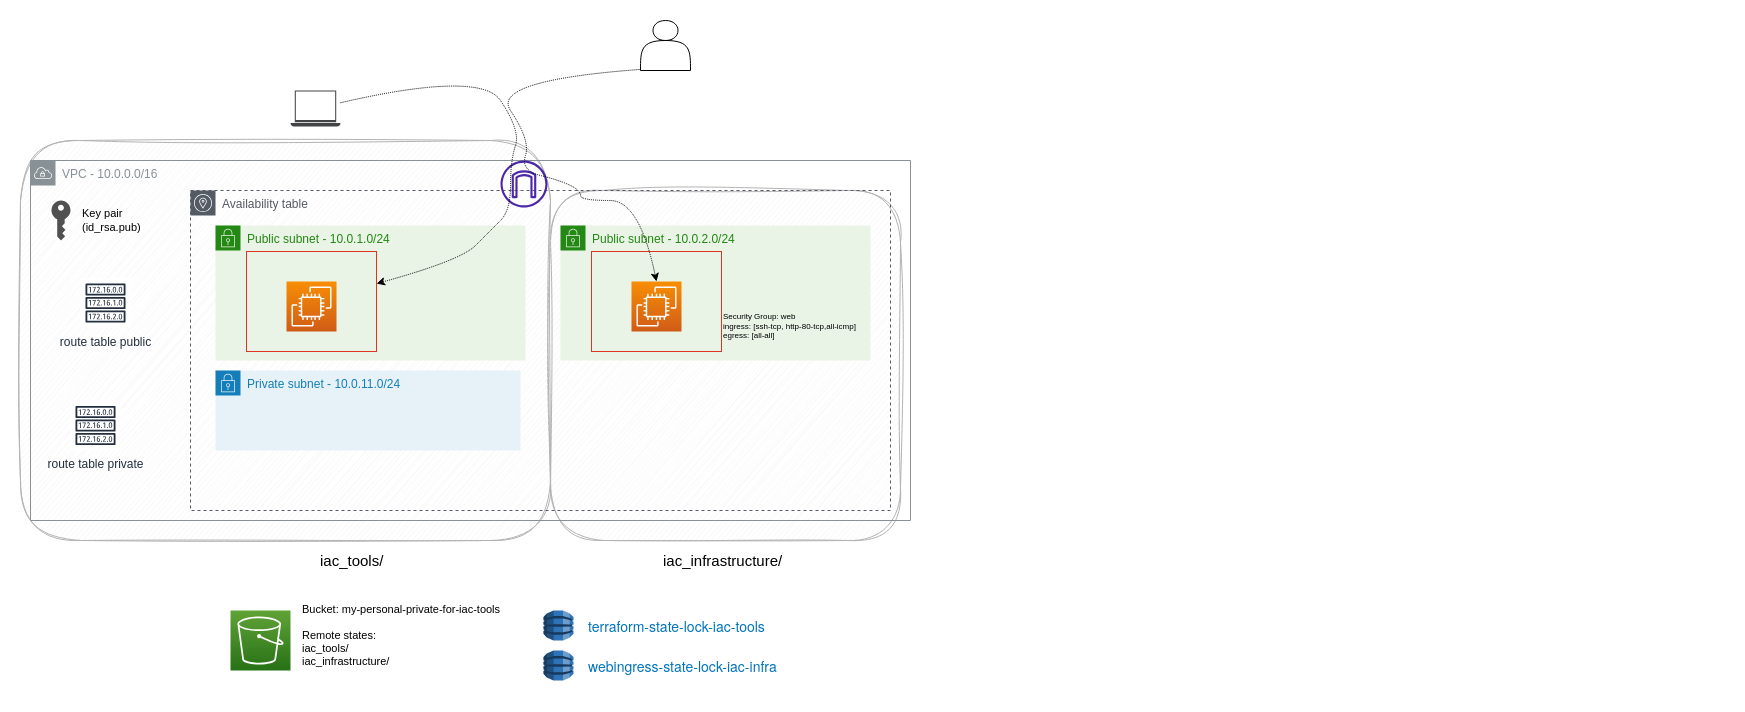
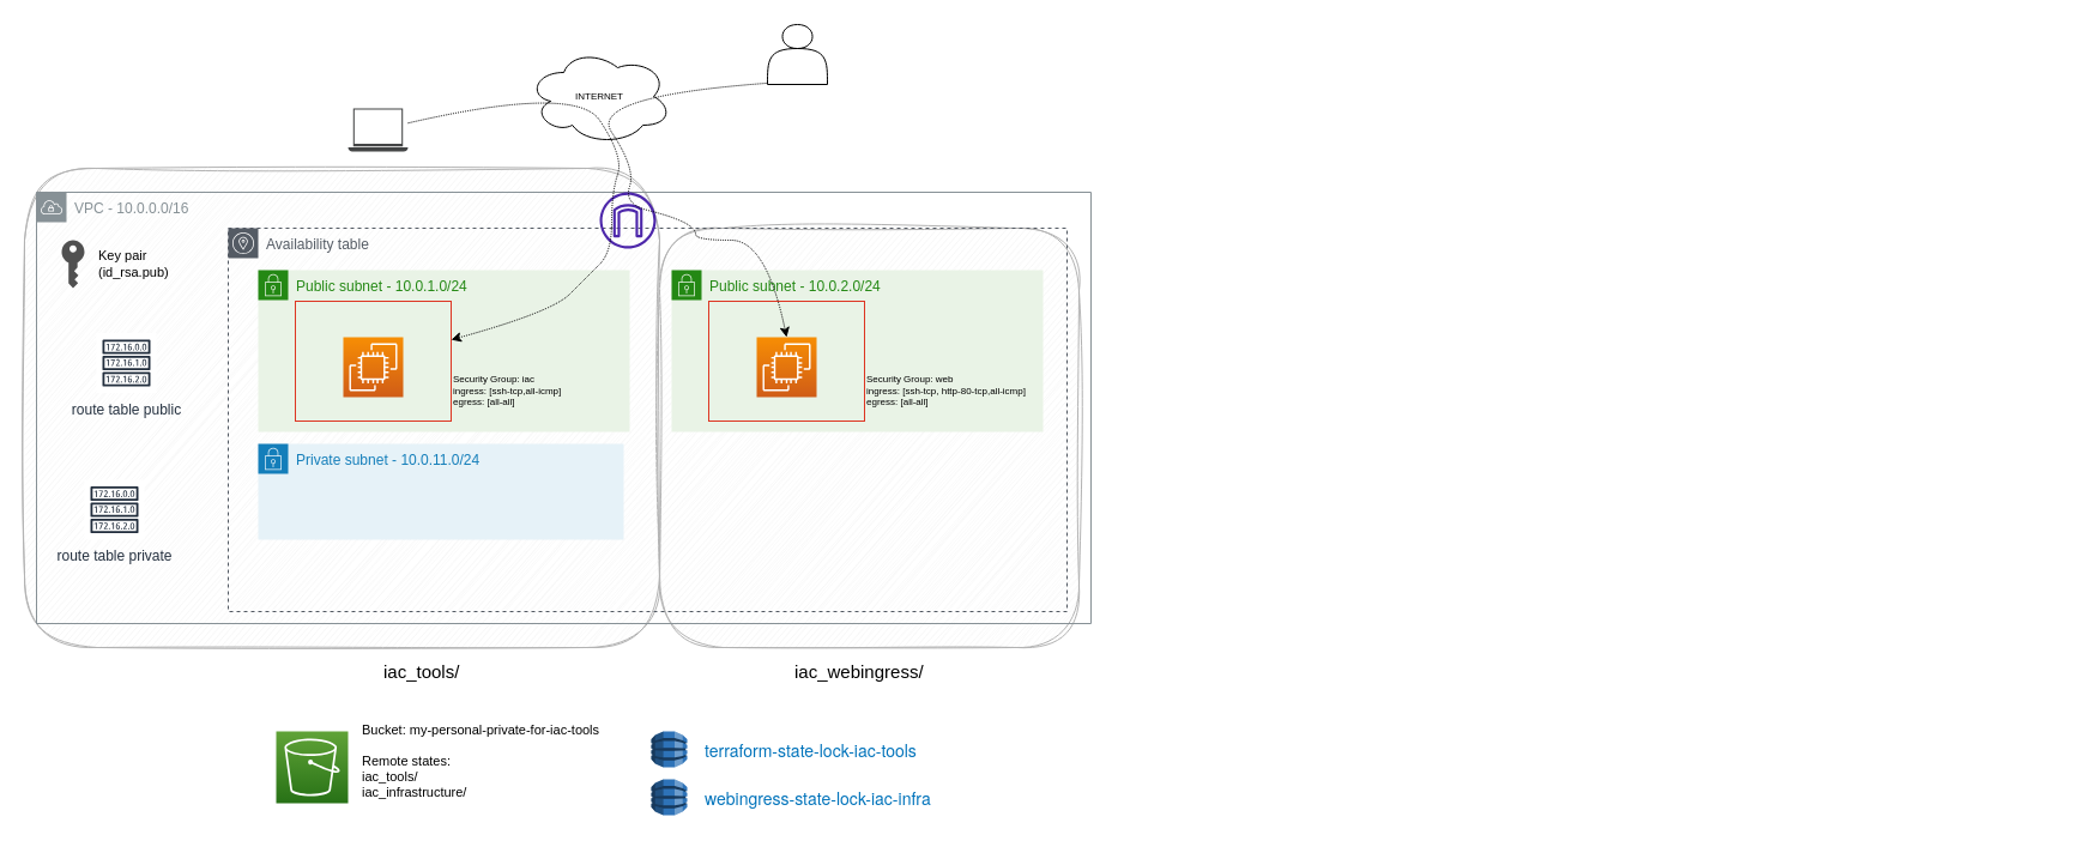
  <mxCell id="0" />
  <mxCell id="1" parent="0" />
  <mxCell id="2" value="" style="rounded=1;whiteSpace=wrap;html=1;fontSize=11;fillColor=#f5f5f5;strokeColor=#B3B3B3;fontColor=#333333;sketch=1;curveFitting=1;jiggle=2;" parent="1" vertex="1"><mxGeometry x="550" y="190" width="350" height="350" as="geometry" /></mxCell>
  <mxCell id="3" value="" style="rounded=1;whiteSpace=wrap;html=1;fontSize=11;fillColor=#f5f5f5;strokeColor=#B3B3B3;fontColor=#333333;sketch=1;curveFitting=1;jiggle=2;" parent="1" vertex="1"><mxGeometry x="20" y="140" width="530" height="400" as="geometry" /></mxCell>
  <mxCell id="4" value="Availability table" style="sketch=0;outlineConnect=0;gradientColor=none;html=1;whiteSpace=wrap;fontSize=12;fontStyle=0;shape=mxgraph.aws4.group;grIcon=mxgraph.aws4.group_availability_zone;strokeColor=#545B64;fillColor=none;verticalAlign=top;align=left;spacingLeft=30;fontColor=#545B64;dashed=1;" parent="1" vertex="1"><mxGeometry x="190" y="190" width="700" height="320" as="geometry" /></mxCell>
  <mxCell id="5" value="VPC - 10.0.0.0/16" style="sketch=0;outlineConnect=0;gradientColor=none;html=1;whiteSpace=wrap;fontSize=12;fontStyle=0;shape=mxgraph.aws4.group;grIcon=mxgraph.aws4.group_vpc;strokeColor=#879196;fillColor=none;verticalAlign=top;align=left;spacingLeft=30;fontColor=#879196;dashed=0;" parent="1" vertex="1"><mxGeometry x="30" y="160" width="880" height="360" as="geometry" /></mxCell>
  <mxCell id="6" value="Public subnet - 10.0.1.0/24" style="points=[[0,0],[0.25,0],[0.5,0],[0.75,0],[1,0],[1,0.25],[1,0.5],[1,0.75],[1,1],[0.75,1],[0.5,1],[0.25,1],[0,1],[0,0.75],[0,0.5],[0,0.25]];outlineConnect=0;gradientColor=none;html=1;whiteSpace=wrap;fontSize=12;fontStyle=0;container=1;pointerEvents=0;collapsible=0;recursiveResize=0;shape=mxgraph.aws4.group;grIcon=mxgraph.aws4.group_security_group;grStroke=0;strokeColor=#248814;fillColor=#E9F3E6;verticalAlign=top;align=left;spacingLeft=30;fontColor=#248814;dashed=0;" parent="1" vertex="1"><mxGeometry x="215" y="225" width="310" height="135" as="geometry" /></mxCell>
  <mxCell id="7" value="" style="fillColor=none;strokeColor=#DD3522;verticalAlign=top;fontStyle=0;fontColor=#DD3522;" parent="6" vertex="1"><mxGeometry x="31" y="26" width="130" height="100" as="geometry" /></mxCell>
  <mxCell id="8" value="" style="sketch=0;points=[[0,0,0],[0.25,0,0],[0.5,0,0],[0.75,0,0],[1,0,0],[0,1,0],[0.25,1,0],[0.5,1,0],[0.75,1,0],[1,1,0],[0,0.25,0],[0,0.5,0],[0,0.75,0],[1,0.25,0],[1,0.5,0],[1,0.75,0]];outlineConnect=0;fontColor=#232F3E;gradientColor=#F78E04;gradientDirection=north;fillColor=#D05C17;strokeColor=#ffffff;dashed=0;verticalLabelPosition=bottom;verticalAlign=top;align=center;html=1;fontSize=12;fontStyle=0;aspect=fixed;shape=mxgraph.aws4.resourceIcon;resIcon=mxgraph.aws4.ec2;" parent="6" vertex="1"><mxGeometry x="71" y="56" width="50" height="50" as="geometry" /></mxCell>
+ <mxCell id="9" value="Security Group: iac&lt;br style=&quot;font-size: 8px;&quot;&gt;ingress: [ssh-tcp,all-icmp]&lt;br style=&quot;font-size: 8px;&quot;&gt;egress: [all-all]" style="text;html=1;strokeColor=none;fillColor=none;align=left;verticalAlign=middle;whiteSpace=wrap;rounded=0;fontSize=8;" parent="6" vertex="1"><mxGeometry x="161" y="76" width="120" height="50" as="geometry" /></mxCell>
  <mxCell id="10" value="" style="sketch=0;outlineConnect=0;fontColor=#232F3E;gradientColor=none;fillColor=#4D27AA;strokeColor=none;dashed=0;verticalLabelPosition=bottom;verticalAlign=top;align=center;html=1;fontSize=12;fontStyle=0;aspect=fixed;pointerEvents=1;shape=mxgraph.aws4.internet_gateway;" parent="1" vertex="1"><mxGeometry x="500" y="160" width="47" height="47" as="geometry" /></mxCell>
  <mxCell id="11" value="" style="sketch=0;pointerEvents=1;shadow=0;dashed=0;html=1;strokeColor=none;fillColor=#434445;aspect=fixed;labelPosition=center;verticalLabelPosition=bottom;verticalAlign=top;align=center;outlineConnect=0;shape=mxgraph.vvd.laptop;" parent="1" vertex="1"><mxGeometry x="290" y="90" width="50" height="36" as="geometry" /></mxCell>
  <mxCell id="12" value="Private subnet - 10.0.11.0/24" style="points=[[0,0],[0.25,0],[0.5,0],[0.75,0],[1,0],[1,0.25],[1,0.5],[1,0.75],[1,1],[0.75,1],[0.5,1],[0.25,1],[0,1],[0,0.75],[0,0.5],[0,0.25]];outlineConnect=0;gradientColor=none;html=1;whiteSpace=wrap;fontSize=12;fontStyle=0;container=1;pointerEvents=0;collapsible=0;recursiveResize=0;shape=mxgraph.aws4.group;grIcon=mxgraph.aws4.group_security_group;grStroke=0;strokeColor=#147EBA;fillColor=#E6F2F8;verticalAlign=top;align=left;spacingLeft=30;fontColor=#147EBA;dashed=0;" parent="1" vertex="1"><mxGeometry x="215" y="370" width="305" height="80" as="geometry" /></mxCell>
  <mxCell id="13" value="Public subnet - 10.0.2.0/24" style="points=[[0,0],[0.25,0],[0.5,0],[0.75,0],[1,0],[1,0.25],[1,0.5],[1,0.75],[1,1],[0.75,1],[0.5,1],[0.25,1],[0,1],[0,0.75],[0,0.5],[0,0.25]];outlineConnect=0;gradientColor=none;html=1;whiteSpace=wrap;fontSize=12;fontStyle=0;container=1;pointerEvents=0;collapsible=0;recursiveResize=0;shape=mxgraph.aws4.group;grIcon=mxgraph.aws4.group_security_group;grStroke=0;strokeColor=#248814;fillColor=#E9F3E6;verticalAlign=top;align=left;spacingLeft=30;fontColor=#248814;dashed=0;" parent="1" vertex="1"><mxGeometry x="560" y="225" width="310" height="135" as="geometry" /></mxCell>
  <mxCell id="14" value="" style="fillColor=none;strokeColor=#DD3522;verticalAlign=top;fontStyle=0;fontColor=#DD3522;" parent="13" vertex="1"><mxGeometry x="31" y="26" width="130" height="100" as="geometry" /></mxCell>
  <mxCell id="15" value="" style="sketch=0;points=[[0,0,0],[0.25,0,0],[0.5,0,0],[0.75,0,0],[1,0,0],[0,1,0],[0.25,1,0],[0.5,1,0],[0.75,1,0],[1,1,0],[0,0.25,0],[0,0.5,0],[0,0.75,0],[1,0.25,0],[1,0.5,0],[1,0.75,0]];outlineConnect=0;fontColor=#232F3E;gradientColor=#F78E04;gradientDirection=north;fillColor=#D05C17;strokeColor=#ffffff;dashed=0;verticalLabelPosition=bottom;verticalAlign=top;align=center;html=1;fontSize=12;fontStyle=0;aspect=fixed;shape=mxgraph.aws4.resourceIcon;resIcon=mxgraph.aws4.ec2;" parent="13" vertex="1"><mxGeometry x="71" y="56" width="50" height="50" as="geometry" /></mxCell>
  <mxCell id="16" value="Security Group: web&lt;br style=&quot;font-size: 8px;&quot;&gt;ingress: [ssh-tcp, http-80-tcp,all-icmp]&lt;br style=&quot;font-size: 8px;&quot;&gt;egress: [all-all]" style="text;html=1;strokeColor=none;fillColor=none;align=left;verticalAlign=middle;whiteSpace=wrap;rounded=0;fontSize=8;" parent="13" vertex="1"><mxGeometry x="161" y="76" width="139" height="50" as="geometry" /></mxCell>
  <mxCell id="17" value="" style="shape=actor;whiteSpace=wrap;html=1;fontSize=8;" parent="1" vertex="1"><mxGeometry x="640" y="20" width="50" height="50" as="geometry" /></mxCell>
+ <mxCell id="18" value="INTERNET" style="ellipse;shape=cloud;whiteSpace=wrap;html=1;fontSize=8;" parent="1" vertex="1"><mxGeometry x="440" y="40" width="120" height="80" as="geometry" /></mxCell>
  <mxCell id="19" value="" style="curved=1;endArrow=classic;html=1;rounded=0;exitX=-0.02;exitY=0.98;exitDx=0;exitDy=0;exitPerimeter=0;entryX=0.5;entryY=0;entryDx=0;entryDy=0;entryPerimeter=0;dashed=1;dashPattern=1 1;" parent="1" source="17" target="15" edge="1"><mxGeometry width="50" height="50" relative="1" as="geometry"><mxPoint x="350" y="112.242" as="sourcePoint" /><mxPoint x="386" y="293.114" as="targetPoint" /><Array as="points"><mxPoint x="490" y="80" /><mxPoint x="530" y="140" /><mxPoint x="520" y="170" /><mxPoint x="560" y="180" /><mxPoint x="580" y="190" /><mxPoint x="580" y="200" /><mxPoint x="639" y="200" /></Array></mxGeometry></mxCell>
  <mxCell id="20" value="" style="curved=1;endArrow=classic;html=1;rounded=0;dashed=1;dashPattern=1 1;" parent="1" source="11" target="7" edge="1"><mxGeometry width="50" height="50" relative="1" as="geometry"><mxPoint x="540" y="350" as="sourcePoint" /><mxPoint x="590" y="300" as="targetPoint" /><Array as="points"><mxPoint x="480" y="70" /><mxPoint x="520" y="130" /><mxPoint x="510" y="160" /><mxPoint x="510" y="210" /><mxPoint x="490" y="230" /><mxPoint x="460" y="260" /></Array></mxGeometry></mxCell>
  <mxCell id="21" value="" style="sketch=0;points=[[0,0,0],[0.25,0,0],[0.5,0,0],[0.75,0,0],[1,0,0],[0,1,0],[0.25,1,0],[0.5,1,0],[0.75,1,0],[1,1,0],[0,0.25,0],[0,0.5,0],[0,0.75,0],[1,0.25,0],[1,0.5,0],[1,0.75,0]];outlineConnect=0;fontColor=#232F3E;gradientColor=#60A337;gradientDirection=north;fillColor=#277116;strokeColor=#ffffff;dashed=0;verticalLabelPosition=bottom;verticalAlign=top;align=center;html=1;fontSize=12;fontStyle=0;aspect=fixed;shape=mxgraph.aws4.resourceIcon;resIcon=mxgraph.aws4.s3;" parent="1" vertex="1"><mxGeometry x="230" y="610" width="60" height="60" as="geometry" /></mxCell>
  <mxCell id="22" value="Bucket: my-personal-private-for-iac-tools&lt;br&gt;&lt;br&gt;Remote states:&lt;br&gt;iac_tools/&lt;br&gt;iac_infrastructure/&lt;br&gt;&lt;ol style=&quot;padding: 0px; margin: 0px; list-style: none; display: flex; align-items: center; width: 1080px; flex-wrap: wrap; caret-color: rgb(22, 25, 31); color: rgb(22, 25, 31); font-family: &amp;quot;Amazon Ember&amp;quot;, &amp;quot;Helvetica Neue&amp;quot;, Roboto, Arial, sans-serif; font-size: 14px; widows: 2;&quot; class=&quot;awsui_breadcrumb-group-list_d19fg_1dr7c_116&quot;&gt;&lt;li style=&quot;padding: 0px; display: inline-block; margin: 0px;&quot; class=&quot;awsui_item_d19fg_1dr7c_105&quot;&gt;&lt;/li&gt;&lt;li style=&quot;padding: 0px; display: inline-block; margin: 0px;&quot; class=&quot;awsui_item_d19fg_1dr7c_105&quot;&gt;&lt;div style=&quot;display: flex;&quot; class=&quot;awsui_breadcrumb_1kosq_w4ewt_97&quot;&gt;&lt;/div&gt;&lt;/li&gt;&lt;/ol&gt;" style="text;html=1;strokeColor=none;fillColor=none;align=left;verticalAlign=middle;whiteSpace=wrap;rounded=0;fontSize=11;" parent="1" vertex="1"><mxGeometry x="300" y="610" width="300" height="50" as="geometry" /></mxCell>
  <mxCell id="23" value="" style="outlineConnect=0;dashed=0;verticalLabelPosition=bottom;verticalAlign=top;align=center;html=1;shape=mxgraph.aws3.dynamo_db;fillColor=#2E73B8;gradientColor=none;fontSize=11;" parent="1" vertex="1"><mxGeometry x="543" y="650" width="30" height="30" as="geometry" /></mxCell>
  <mxCell id="24" value="" style="outlineConnect=0;dashed=0;verticalLabelPosition=bottom;verticalAlign=top;align=center;html=1;shape=mxgraph.aws3.dynamo_db;fillColor=#2E73B8;gradientColor=none;fontSize=11;" parent="1" vertex="1"><mxGeometry x="543" y="610" width="30" height="30" as="geometry" /></mxCell>
  <mxCell id="25" value="&lt;a style=&quot;border-collapse: separate; border-spacing: 0px; caption-side: top; direction: ltr; empty-cells: show; font-variant-ligatures: normal; font-variant-east-asian: normal; font-variant-position: normal; font-stretch: normal; -webkit-hyphens: none; list-style: outside none disc; tab-size: 8; text-align-last: auto; text-shadow: none; visibility: visible; widows: 2; box-sizing: border-box; font-size: 14px; line-height: var(--font-body-m-line-height-i7xxvv, 22px); font-family: &amp;quot;Amazon Ember&amp;quot;, &amp;quot;Helvetica Neue&amp;quot;, Roboto, Arial, sans-serif; display: inline; color: var(--color-text-link-default-753y4e, #0073bb); text-decoration: none; text-decoration-color: transparent; transition-property: color, text-decoration, -webkit-text-decoration; transition-duration: var(--motion-duration-refresh-only-medium-5flen2, 165ms);&quot; data-awsui-focus-visible=&quot;true&quot; href=&quot;https://eu-central-1.console.aws.amazon.com/dynamodbv2/home?region=eu-central-1#table?name=terraform-state-lock-iac-infra&quot; class=&quot;awsui_link_4c84z_14zdt_93 awsui_variant-secondary_4c84z_14zdt_138 awsui_font-size-body-m_4c84z_14zdt_406&quot;&gt;webingress-state-lock-iac-infra&lt;/a&gt;&lt;br&gt;&lt;ol style=&quot;padding: 0px; margin: 0px; list-style: none; display: flex; align-items: center; width: 1080px; flex-wrap: wrap; caret-color: rgb(22, 25, 31); color: rgb(22, 25, 31); font-family: &amp;quot;Amazon Ember&amp;quot;, &amp;quot;Helvetica Neue&amp;quot;, Roboto, Arial, sans-serif; font-size: 14px; widows: 2;&quot; class=&quot;awsui_breadcrumb-group-list_d19fg_1dr7c_116&quot;&gt;&lt;li style=&quot;padding: 0px; display: inline-block; margin: 0px;&quot; class=&quot;awsui_item_d19fg_1dr7c_105&quot;&gt;&lt;/li&gt;&lt;li style=&quot;padding: 0px; display: inline-block; margin: 0px;&quot; class=&quot;awsui_item_d19fg_1dr7c_105&quot;&gt;&lt;div style=&quot;display: flex;&quot; class=&quot;awsui_breadcrumb_1kosq_w4ewt_97&quot;&gt;&lt;/div&gt;&lt;/li&gt;&lt;/ol&gt;" style="text;html=1;strokeColor=none;fillColor=none;align=left;verticalAlign=middle;whiteSpace=wrap;rounded=0;fontSize=11;" parent="1" vertex="1"><mxGeometry x="586" y="640" width="300" height="50" as="geometry" /></mxCell>
  <mxCell id="26" value="&lt;a style=&quot;border-collapse: separate; border-spacing: 0px; caption-side: top; direction: ltr; empty-cells: show; font-variant-ligatures: normal; font-variant-east-asian: normal; font-variant-position: normal; font-stretch: normal; -webkit-hyphens: none; list-style: outside none disc; tab-size: 8; text-align-last: auto; text-shadow: none; visibility: visible; widows: 2; box-sizing: border-box; font-size: 14px; line-height: var(--font-body-m-line-height-i7xxvv, 22px); font-family: &amp;quot;Amazon Ember&amp;quot;, &amp;quot;Helvetica Neue&amp;quot;, Roboto, Arial, sans-serif; display: inline; color: var(--color-text-link-default-753y4e, #0073bb); text-decoration: none; text-decoration-color: transparent; transition-property: color, text-decoration, -webkit-text-decoration; transition-duration: var(--motion-duration-refresh-only-medium-5flen2, 165ms);&quot; data-awsui-focus-visible=&quot;true&quot; href=&quot;https://eu-central-1.console.aws.amazon.com/dynamodbv2/home?region=eu-central-1#table?name=terraform-state-lock-iac-tools&quot; class=&quot;awsui_link_4c84z_14zdt_93 awsui_variant-secondary_4c84z_14zdt_138 awsui_font-size-body-m_4c84z_14zdt_406&quot;&gt;terraform-state-lock-iac-tools&lt;/a&gt;&lt;br&gt;&lt;ol class=&quot;awsui_breadcrumb-group-list_d19fg_1dr7c_116&quot; style=&quot;padding: 0px; margin: 0px; list-style: none; display: flex; align-items: center; width: 1080px; flex-wrap: wrap; caret-color: rgb(22, 25, 31); color: rgb(22, 25, 31); font-family: &amp;quot;Amazon Ember&amp;quot;, &amp;quot;Helvetica Neue&amp;quot;, Roboto, Arial, sans-serif; font-size: 14px; widows: 2;&quot;&gt;&lt;li class=&quot;awsui_item_d19fg_1dr7c_105&quot; style=&quot;padding: 0px; display: inline-block; margin: 0px;&quot;&gt;&lt;/li&gt;&lt;li class=&quot;awsui_item_d19fg_1dr7c_105&quot; style=&quot;padding: 0px; display: inline-block; margin: 0px;&quot;&gt;&lt;div class=&quot;awsui_breadcrumb_1kosq_w4ewt_97&quot; style=&quot;display: flex;&quot;&gt;&lt;/div&gt;&lt;/li&gt;&lt;/ol&gt;" style="text;html=1;strokeColor=none;fillColor=none;align=left;verticalAlign=middle;whiteSpace=wrap;rounded=0;fontSize=11;" parent="1" vertex="1"><mxGeometry x="586" y="600" width="300" height="50" as="geometry" /></mxCell>
  <mxCell id="27" value="iac_tools/&lt;br style=&quot;font-size: 15px;&quot;&gt;&lt;ol style=&quot;padding: 0px; margin: 0px; list-style: none; display: flex; align-items: center; width: 1080px; flex-wrap: wrap; caret-color: rgb(22, 25, 31); color: rgb(22, 25, 31); font-family: &amp;quot;Amazon Ember&amp;quot;, &amp;quot;Helvetica Neue&amp;quot;, Roboto, Arial, sans-serif; font-size: 15px; widows: 2;&quot; class=&quot;awsui_breadcrumb-group-list_d19fg_1dr7c_116&quot;&gt;&lt;li style=&quot;padding: 0px; display: inline-block; margin: 0px; font-size: 15px;&quot; class=&quot;awsui_item_d19fg_1dr7c_105&quot;&gt;&lt;/li&gt;&lt;li style=&quot;padding: 0px; display: inline-block; margin: 0px; font-size: 15px;&quot; class=&quot;awsui_item_d19fg_1dr7c_105&quot;&gt;&lt;div style=&quot;display: flex; font-size: 15px;&quot; class=&quot;awsui_breadcrumb_1kosq_w4ewt_97&quot;&gt;&lt;/div&gt;&lt;/li&gt;&lt;/ol&gt;" style="text;html=1;strokeColor=none;fillColor=none;align=left;verticalAlign=middle;whiteSpace=wrap;rounded=0;fontSize=15;strokeWidth=1;" parent="1" vertex="1"><mxGeometry x="318" y="534.5" width="74" height="50" as="geometry" /></mxCell>
- <mxCell id="28" value="iac_infrastructure/&lt;br style=&quot;font-size: 15px;&quot;&gt;&lt;ol style=&quot;padding: 0px; margin: 0px; list-style: none; display: flex; align-items: center; width: 1080px; flex-wrap: wrap; caret-color: rgb(22, 25, 31); color: rgb(22, 25, 31); font-family: &amp;quot;Amazon Ember&amp;quot;, &amp;quot;Helvetica Neue&amp;quot;, Roboto, Arial, sans-serif; font-size: 15px; widows: 2;&quot; class=&quot;awsui_breadcrumb-group-list_d19fg_1dr7c_116&quot;&gt;&lt;li style=&quot;padding: 0px; display: inline-block; margin: 0px; font-size: 15px;&quot; class=&quot;awsui_item_d19fg_1dr7c_105&quot;&gt;&lt;/li&gt;&lt;li style=&quot;padding: 0px; display: inline-block; margin: 0px; font-size: 15px;&quot; class=&quot;awsui_item_d19fg_1dr7c_105&quot;&gt;&lt;div style=&quot;display: flex; font-size: 15px;&quot; class=&quot;awsui_breadcrumb_1kosq_w4ewt_97&quot;&gt;&lt;/div&gt;&lt;/li&gt;&lt;/ol&gt;" style="text;html=1;strokeColor=none;fillColor=none;align=left;verticalAlign=middle;whiteSpace=wrap;rounded=0;fontSize=15;" parent="1" vertex="1"><mxGeometry x="661" y="535" width="150" height="50" as="geometry" /></mxCell>
+ <mxCell id="28" value="iac_webingress/&lt;br style=&quot;font-size: 15px;&quot;&gt;&lt;ol style=&quot;padding: 0px; margin: 0px; list-style: none; display: flex; align-items: center; width: 1080px; flex-wrap: wrap; caret-color: rgb(22, 25, 31); color: rgb(22, 25, 31); font-family: &amp;quot;Amazon Ember&amp;quot;, &amp;quot;Helvetica Neue&amp;quot;, Roboto, Arial, sans-serif; font-size: 15px; widows: 2;&quot; class=&quot;awsui_breadcrumb-group-list_d19fg_1dr7c_116&quot;&gt;&lt;li style=&quot;padding: 0px; display: inline-block; margin: 0px; font-size: 15px;&quot; class=&quot;awsui_item_d19fg_1dr7c_105&quot;&gt;&lt;/li&gt;&lt;li style=&quot;padding: 0px; display: inline-block; margin: 0px; font-size: 15px;&quot; class=&quot;awsui_item_d19fg_1dr7c_105&quot;&gt;&lt;div style=&quot;display: flex; font-size: 15px;&quot; class=&quot;awsui_breadcrumb_1kosq_w4ewt_97&quot;&gt;&lt;/div&gt;&lt;/li&gt;&lt;/ol&gt;" style="text;html=1;strokeColor=none;fillColor=none;align=left;verticalAlign=middle;whiteSpace=wrap;rounded=0;fontSize=15;" parent="1" vertex="1"><mxGeometry x="661" y="535" width="150" height="50" as="geometry" /></mxCell>
  <mxCell id="29" value="route table public" style="sketch=0;outlineConnect=0;fontColor=#232F3E;gradientColor=none;strokeColor=#232F3E;fillColor=#ffffff;dashed=0;verticalLabelPosition=bottom;verticalAlign=top;align=center;html=1;fontSize=12;fontStyle=0;aspect=fixed;shape=mxgraph.aws4.resourceIcon;resIcon=mxgraph.aws4.route_table;" vertex="1" parent="1"><mxGeometry x="80" y="277.5" width="50" height="50" as="geometry" /></mxCell>
  <mxCell id="30" value="route table private" style="sketch=0;outlineConnect=0;fontColor=#232F3E;gradientColor=none;strokeColor=#232F3E;fillColor=#ffffff;dashed=0;verticalLabelPosition=bottom;verticalAlign=top;align=center;html=1;fontSize=12;fontStyle=0;aspect=fixed;shape=mxgraph.aws4.resourceIcon;resIcon=mxgraph.aws4.route_table;" vertex="1" parent="1"><mxGeometry x="70" y="400" width="50" height="50" as="geometry" /></mxCell>
  <mxCell id="31" value="" style="sketch=0;pointerEvents=1;shadow=0;dashed=0;html=1;strokeColor=none;fillColor=#505050;labelPosition=center;verticalLabelPosition=bottom;verticalAlign=top;outlineConnect=0;align=center;shape=mxgraph.office.security.key_permissions;" vertex="1" parent="1"><mxGeometry x="51" y="200" width="19" height="40" as="geometry" /></mxCell>
  <mxCell id="32" value="Key pair &lt;br&gt;(id_rsa.pub)&lt;br&gt;&lt;ol style=&quot;padding: 0px; margin: 0px; list-style: none; display: flex; align-items: center; width: 1080px; flex-wrap: wrap; caret-color: rgb(22, 25, 31); color: rgb(22, 25, 31); font-family: &amp;quot;Amazon Ember&amp;quot;, &amp;quot;Helvetica Neue&amp;quot;, Roboto, Arial, sans-serif; font-size: 14px; widows: 2;&quot; class=&quot;awsui_breadcrumb-group-list_d19fg_1dr7c_116&quot;&gt;&lt;li style=&quot;padding: 0px; display: inline-block; margin: 0px;&quot; class=&quot;awsui_item_d19fg_1dr7c_105&quot;&gt;&lt;/li&gt;&lt;li style=&quot;padding: 0px; display: inline-block; margin: 0px;&quot; class=&quot;awsui_item_d19fg_1dr7c_105&quot;&gt;&lt;div style=&quot;display: flex;&quot; class=&quot;awsui_breadcrumb_1kosq_w4ewt_97&quot;&gt;&lt;/div&gt;&lt;/li&gt;&lt;/ol&gt;" style="text;html=1;strokeColor=none;fillColor=none;align=left;verticalAlign=middle;whiteSpace=wrap;rounded=0;fontSize=11;" vertex="1" parent="1"><mxGeometry x="80" y="195" width="120" height="50" as="geometry" /></mxCell>
